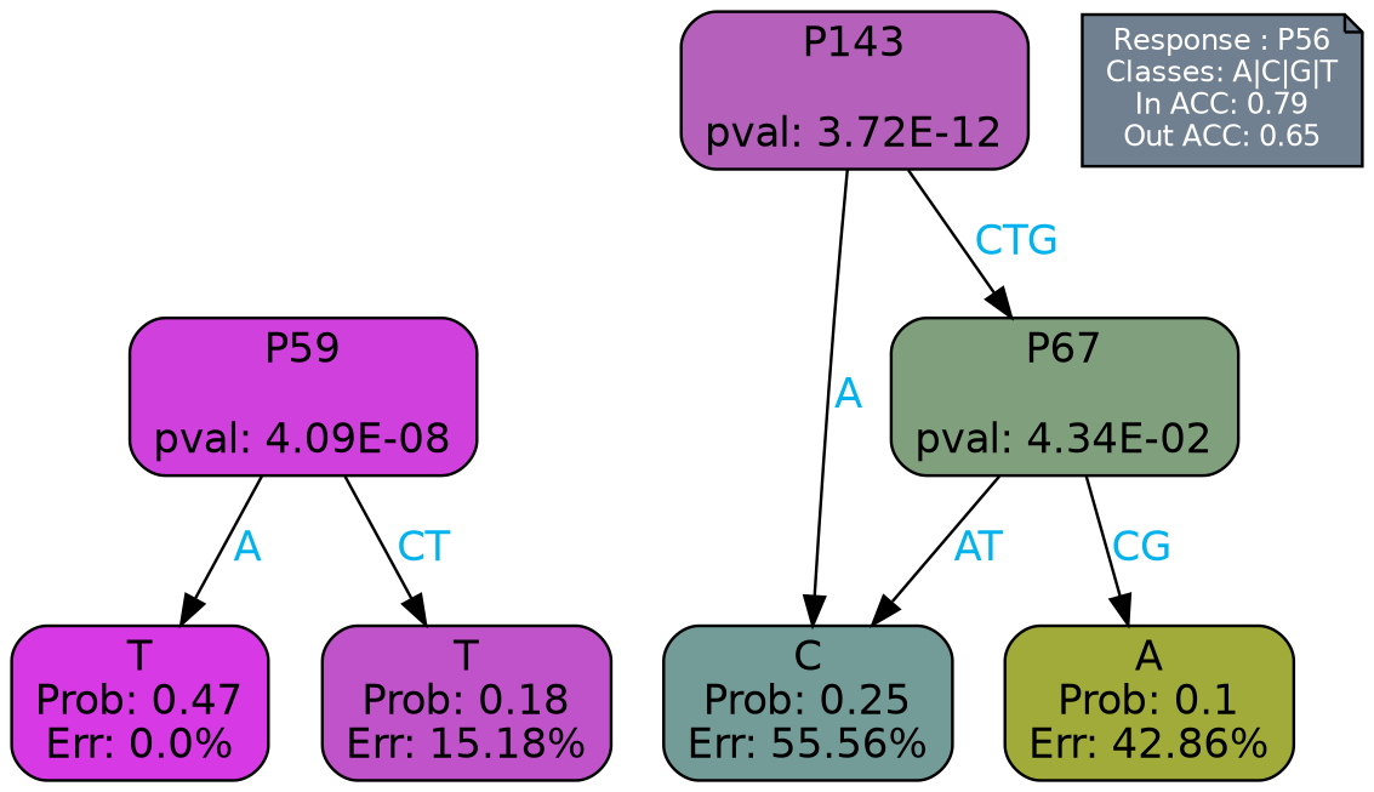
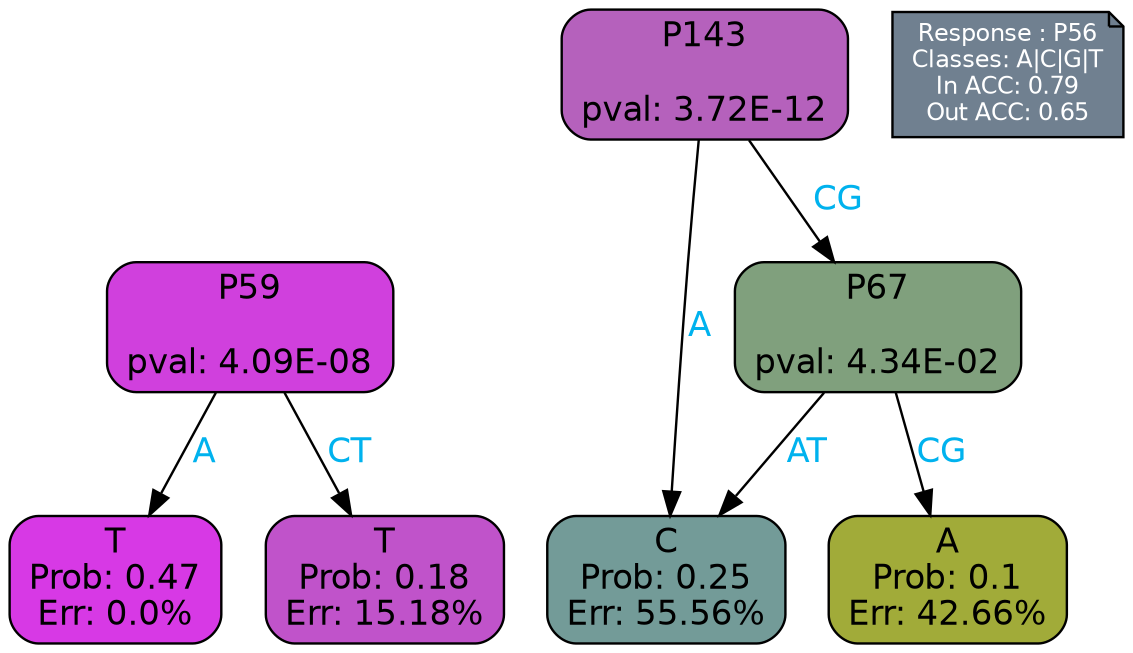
  digraph {
    ranksep=equally
    splines=polylines
    node [color=black fontname=helvetica shape=box style="filled, rounded"]
    edge [fontcolor=deepskyblue2 fontname=helvetica]
    n1 [fillcolor="#d739e5" label="T\nProb: 0.47\nErr: 0.0%"]
    n2 [fillcolor="#c053ca" label="T\nProb: 0.18\nErr: 15.18%"]
    n3 [fillcolor="#739b98" label="C\nProb: 0.25\nErr: 55.56%"]
-   n4 [fillcolor="#a1ab39" label="A\nProb: 0.1\nErr: 42.86%"]
+   n4 [fillcolor="#a1ab39" label="A\nProb: 0.1\nErr: 42.66%"]
    n5 [align=left fillcolor=slategray fontcolor=white fontsize=10 label="Response : P56\nClasses: A|C|G|T\nIn ACC: 0.79\nOut ACC: 0.65\n" shape=note style=filled]
    n6 [fillcolor="#b561bc" label="P143\n\npval: 3.72E-12"]
    n7 [fillcolor="#80a07d" label="P67\n\npval: 4.34E-02"]
    n8 [fillcolor="#d040dd" label="P59\n\npval: 4.09E-08"]
    subgraph sub_1 {
      rank=same
      n1
      n2
      n3
      n4
    }
    subgraph sub_2 {
      rank=same
      n5
      n6
    }
    n6 -> n3 [label=A]
-   n6 -> n7 [label=CTG]
+   n6 -> n7 [label=CG]
    n7 -> n3 [label=AT]
    n7 -> n4 [label=CG]
    n8 -> n1 [label=A]
    n8 -> n2 [label=CT]
  }
